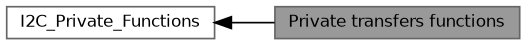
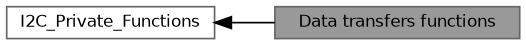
  digraph {
    rankdir=LR
    node [fontname=Helvetica fontsize=10 shape=box style=filled]
-   n1 [color=gray40 fillcolor=grey60 fontcolor=black height=0.2 label="Private transfers functions" width=0.4]
+   n1 [color=gray40 fillcolor=grey60 fontcolor=black height=0.2 label="Data transfers functions" width=0.4]
    n2 [color=grey40 fillcolor=white height=0.2 label=I2C_Private_Functions width=0.4]
    n2 -> n1 [dir=back fontname=Helvetica fontsize=10 labelfontname=Helvetica labelfontsize=10 shape=plaintext style=solid]
  }
